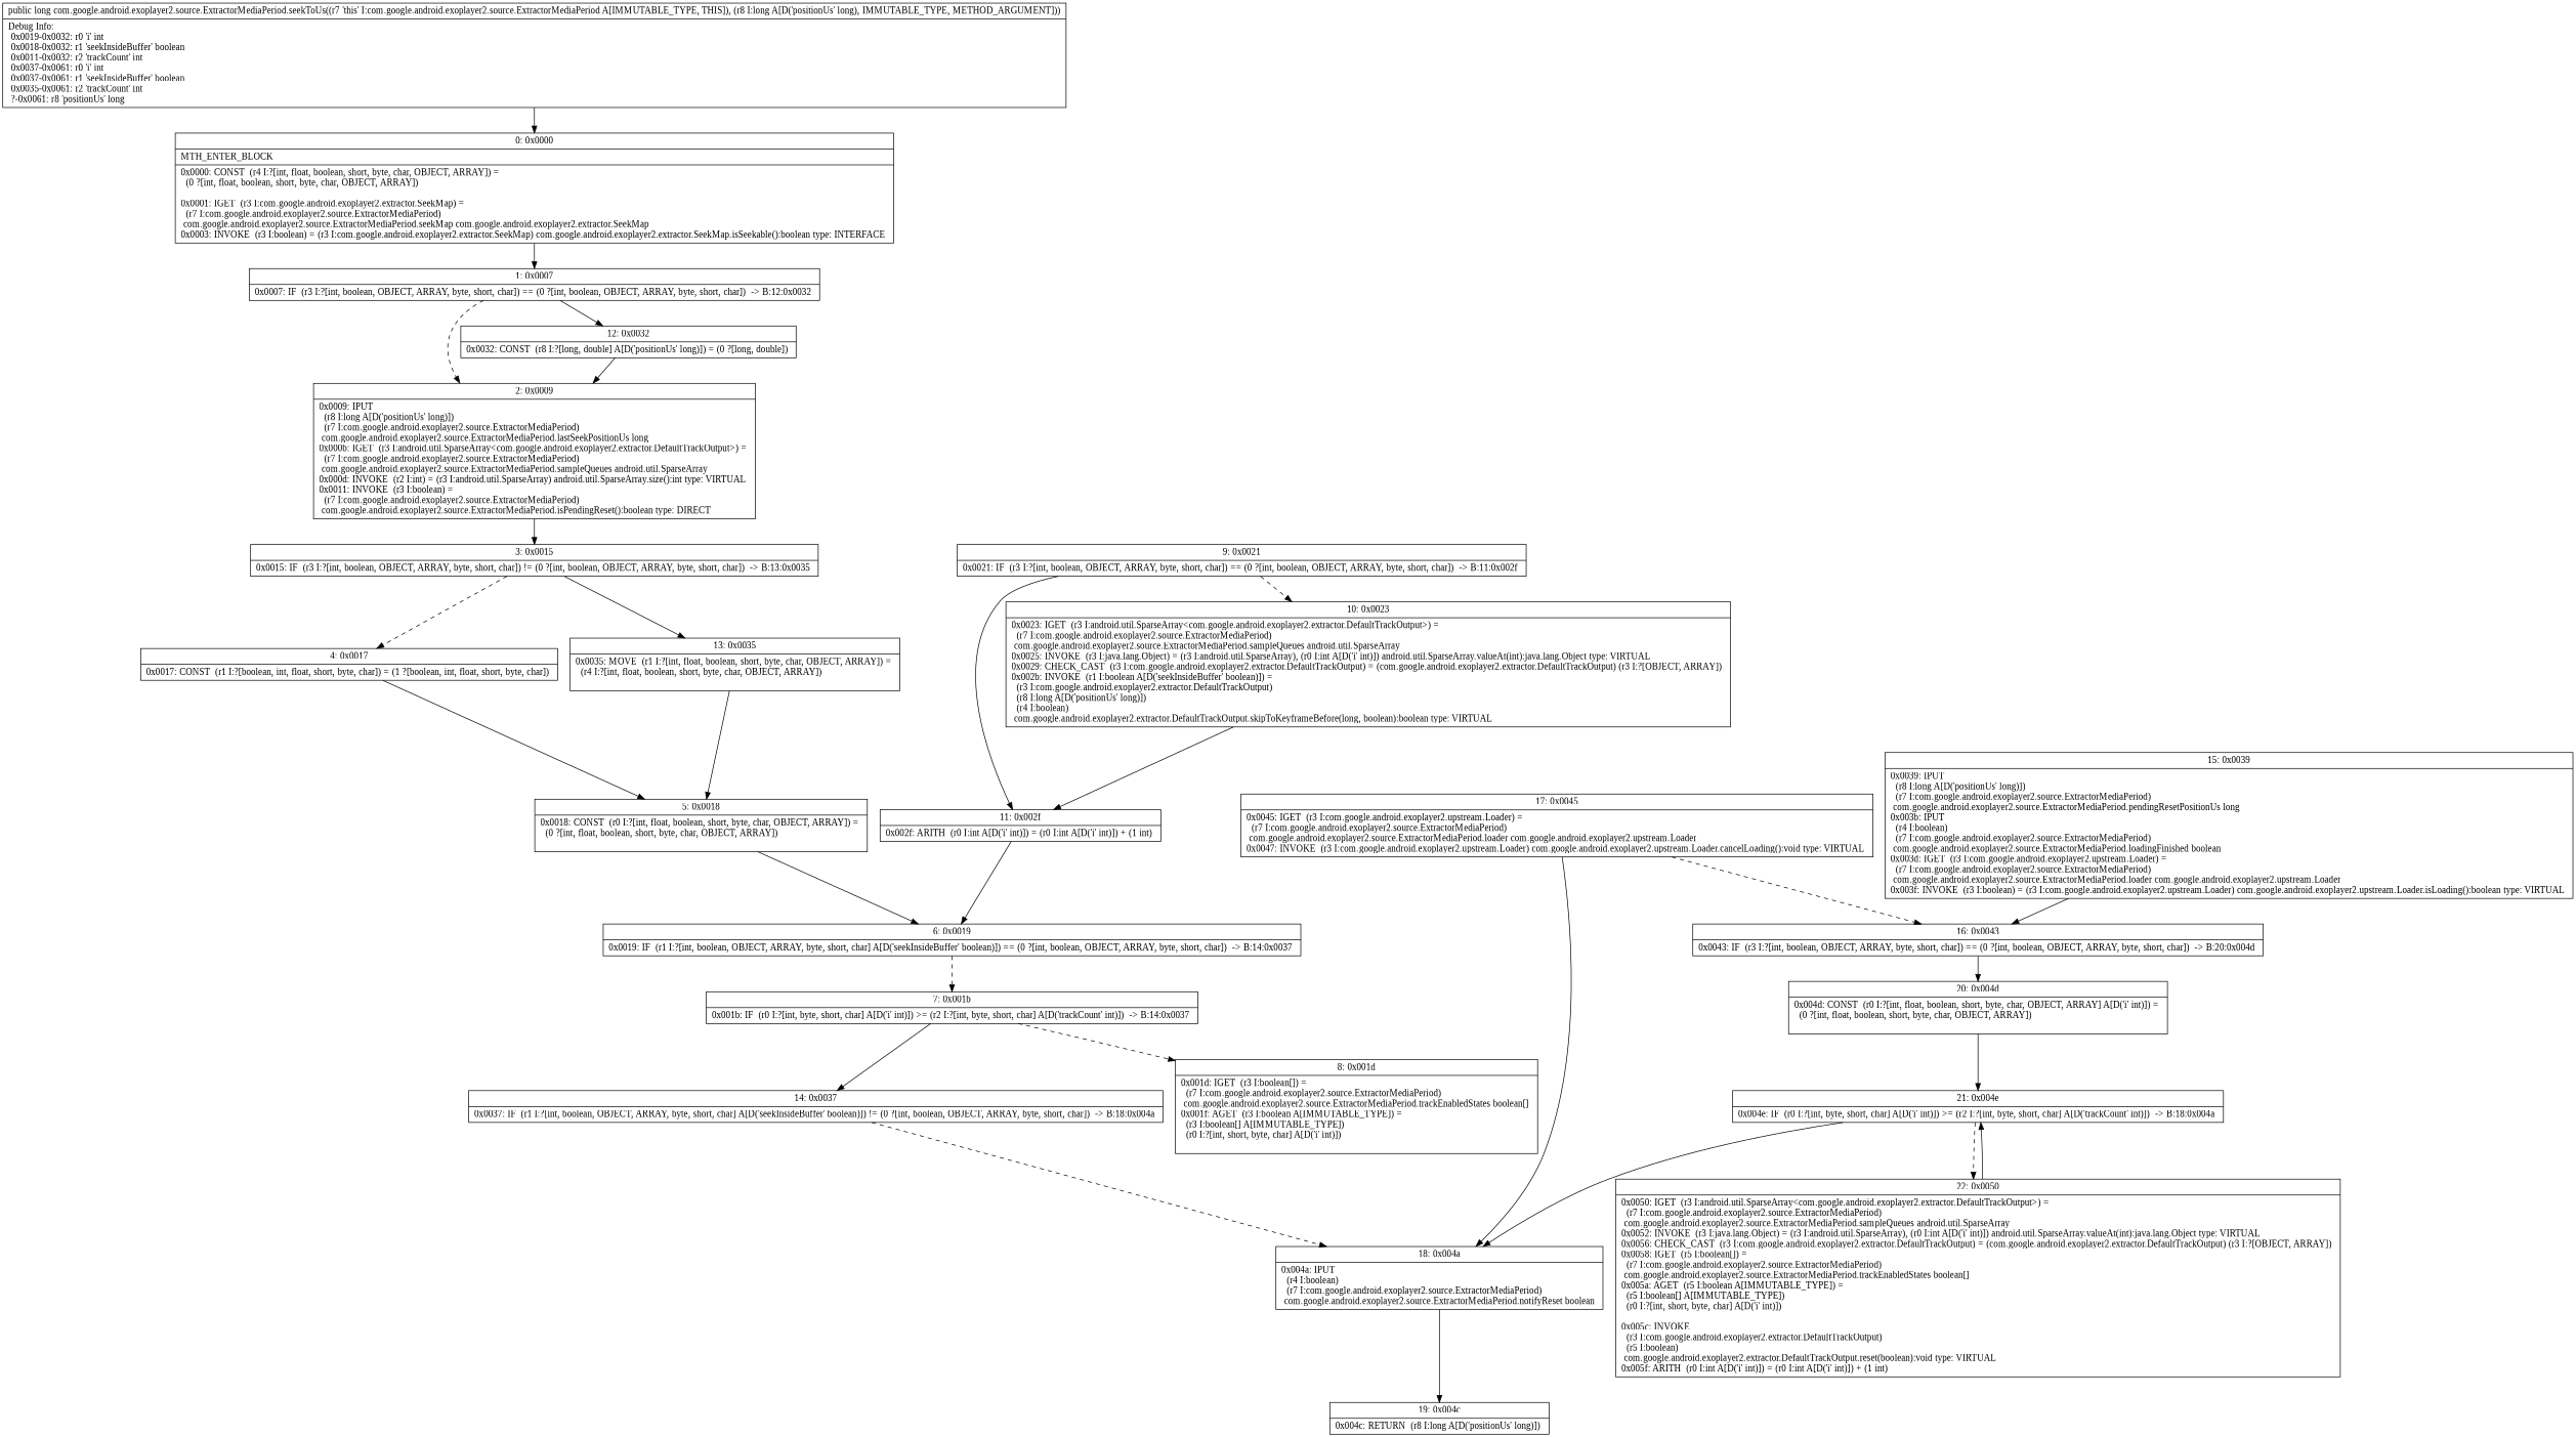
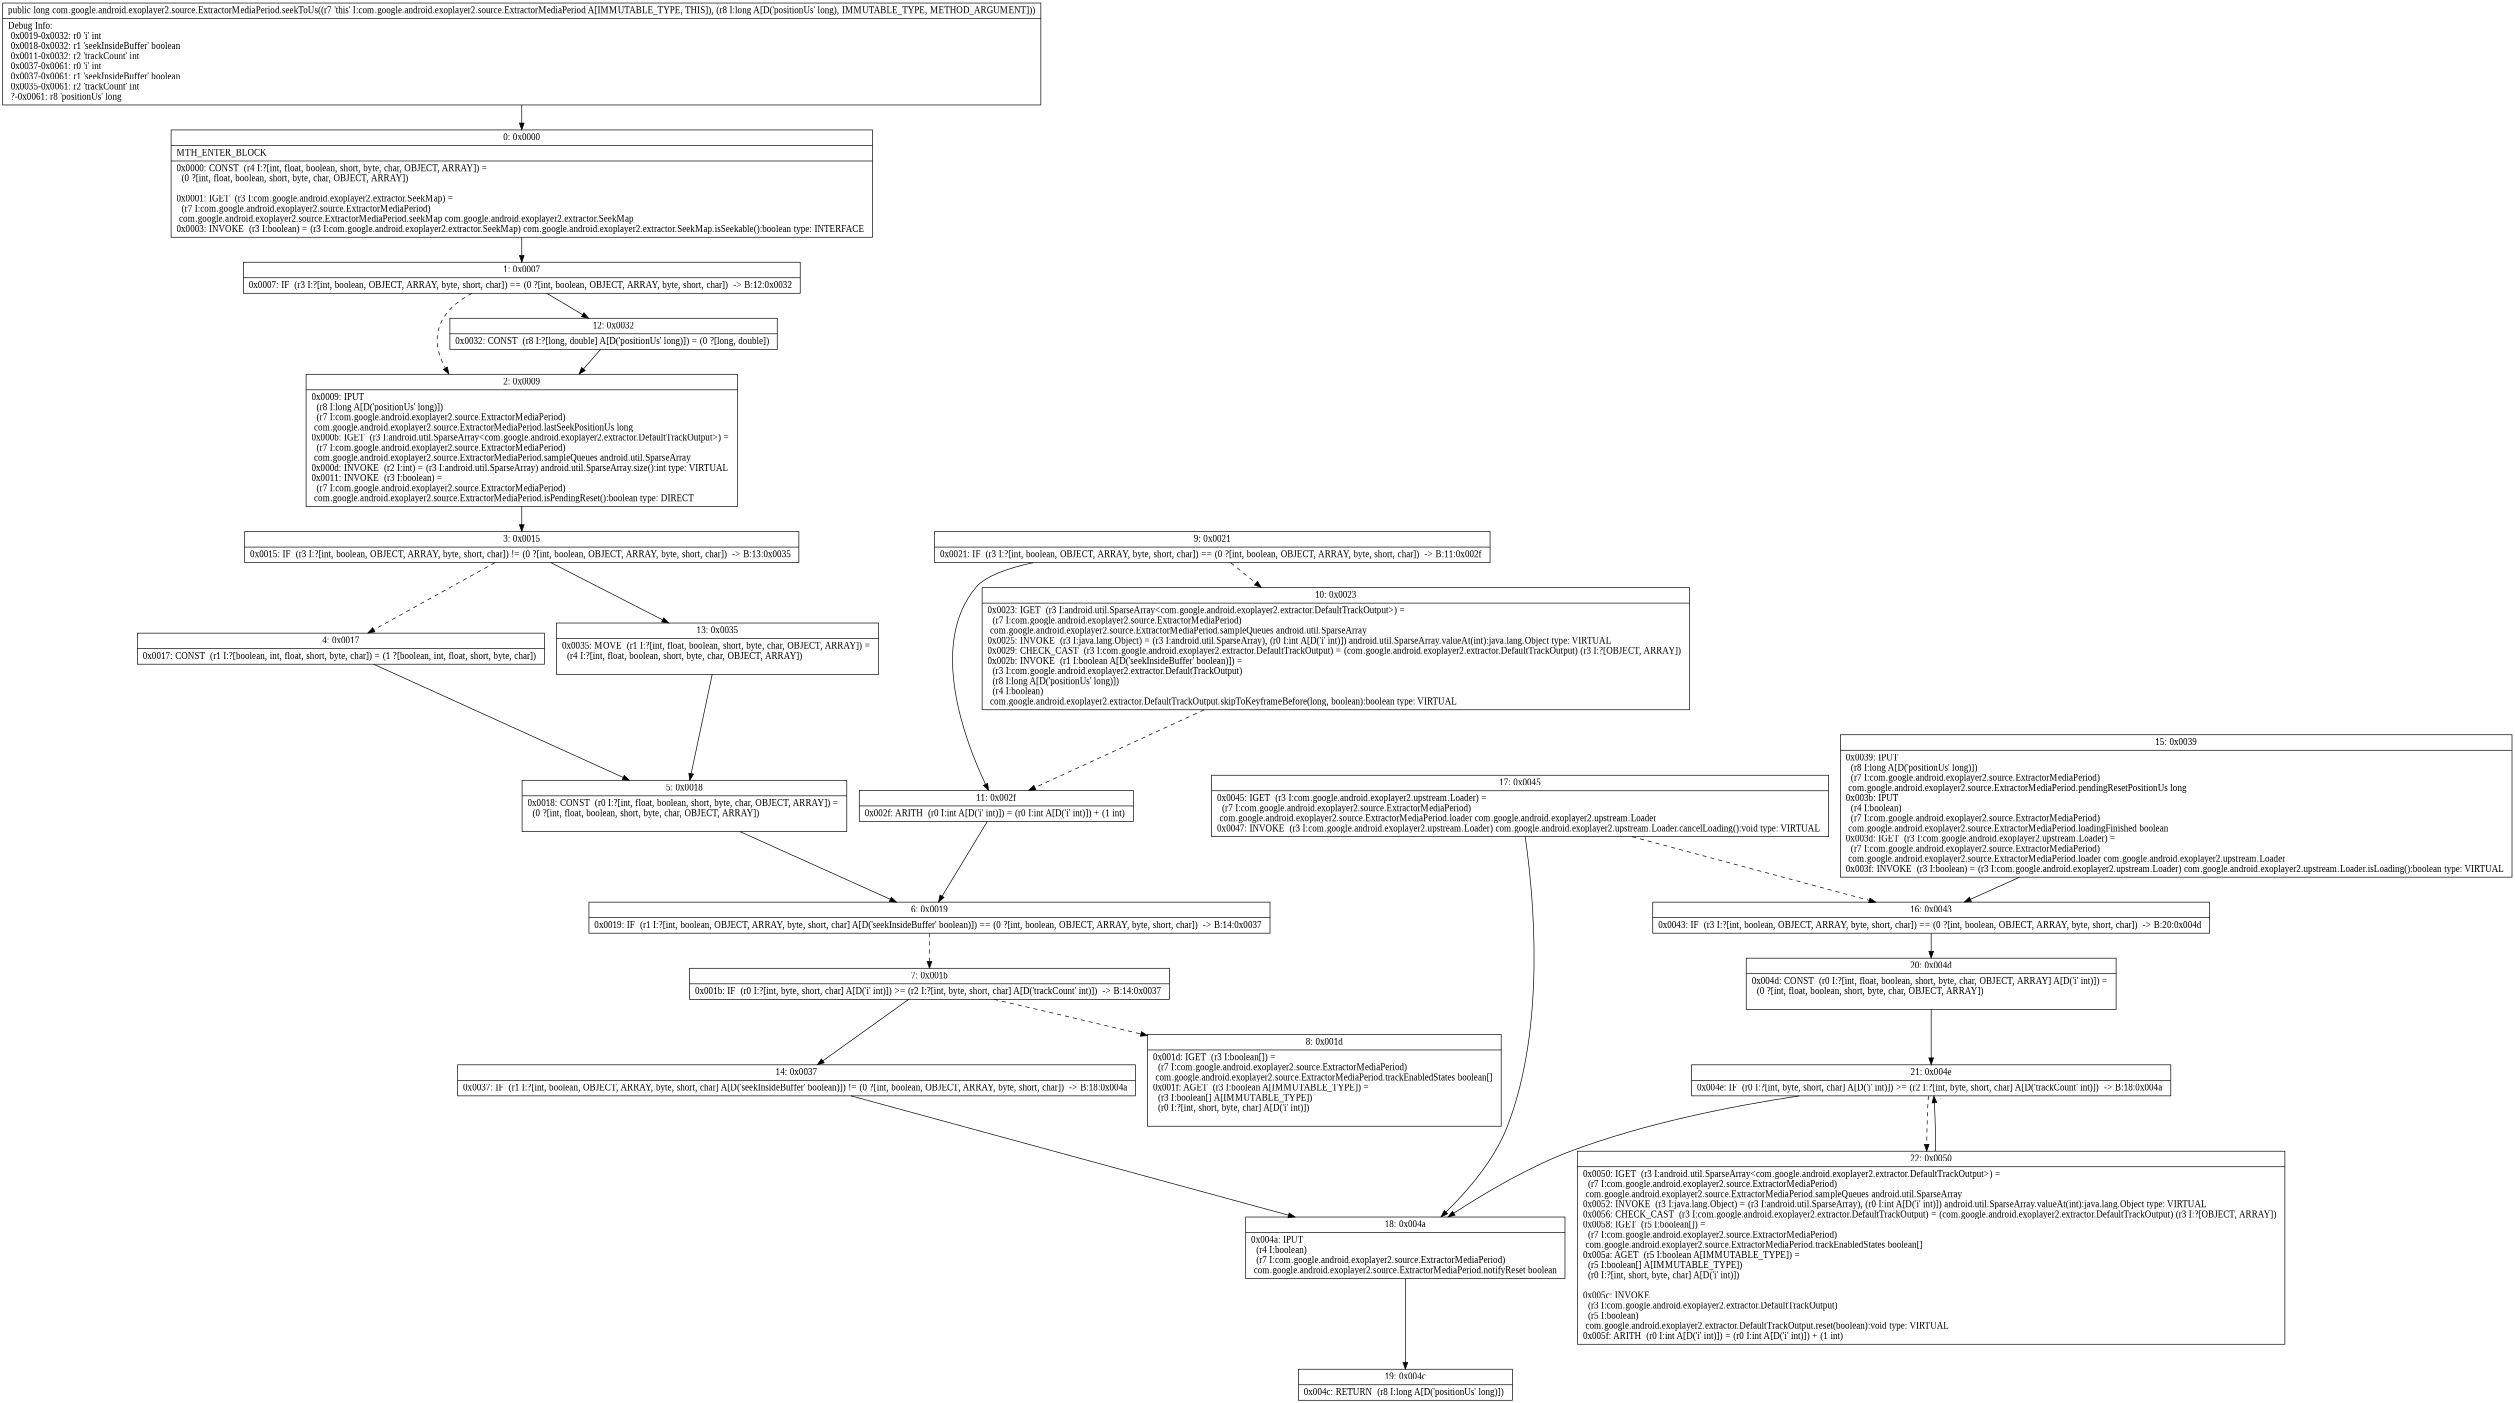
  digraph {
    fontname="Liberation Serif"
    node [fontname="Liberation Serif" shape=record]
    edge [fontname="Liberation Serif"]
    n1 [label="{0\:\ 0x0000|MTH_ENTER_BLOCK\l|0x0000: CONST  (r4 I:?[int, float, boolean, short, byte, char, OBJECT, ARRAY]) = \l  (0 ?[int, float, boolean, short, byte, char, OBJECT, ARRAY])\l \l0x0001: IGET  (r3 I:com.google.android.exoplayer2.extractor.SeekMap) = \l  (r7 I:com.google.android.exoplayer2.source.ExtractorMediaPeriod)\l com.google.android.exoplayer2.source.ExtractorMediaPeriod.seekMap com.google.android.exoplayer2.extractor.SeekMap \l0x0003: INVOKE  (r3 I:boolean) = (r3 I:com.google.android.exoplayer2.extractor.SeekMap) com.google.android.exoplayer2.extractor.SeekMap.isSeekable():boolean type: INTERFACE \l}"]
    n2 [label="{1\:\ 0x0007|0x0007: IF  (r3 I:?[int, boolean, OBJECT, ARRAY, byte, short, char]) == (0 ?[int, boolean, OBJECT, ARRAY, byte, short, char])  \-\> B:12:0x0032 \l}"]
    n3 [label="{2\:\ 0x0009|0x0009: IPUT  \l  (r8 I:long A[D('positionUs' long)])\l  (r7 I:com.google.android.exoplayer2.source.ExtractorMediaPeriod)\l com.google.android.exoplayer2.source.ExtractorMediaPeriod.lastSeekPositionUs long \l0x000b: IGET  (r3 I:android.util.SparseArray\<com.google.android.exoplayer2.extractor.DefaultTrackOutput\>) = \l  (r7 I:com.google.android.exoplayer2.source.ExtractorMediaPeriod)\l com.google.android.exoplayer2.source.ExtractorMediaPeriod.sampleQueues android.util.SparseArray \l0x000d: INVOKE  (r2 I:int) = (r3 I:android.util.SparseArray) android.util.SparseArray.size():int type: VIRTUAL \l0x0011: INVOKE  (r3 I:boolean) = \l  (r7 I:com.google.android.exoplayer2.source.ExtractorMediaPeriod)\l com.google.android.exoplayer2.source.ExtractorMediaPeriod.isPendingReset():boolean type: DIRECT \l}"]
    n4 [label="{12\:\ 0x0032|0x0032: CONST  (r8 I:?[long, double] A[D('positionUs' long)]) = (0 ?[long, double]) \l}"]
    n5 [label="{3\:\ 0x0015|0x0015: IF  (r3 I:?[int, boolean, OBJECT, ARRAY, byte, short, char]) != (0 ?[int, boolean, OBJECT, ARRAY, byte, short, char])  \-\> B:13:0x0035 \l}"]
    n6 [label="{4\:\ 0x0017|0x0017: CONST  (r1 I:?[boolean, int, float, short, byte, char]) = (1 ?[boolean, int, float, short, byte, char]) \l}"]
    n7 [label="{13\:\ 0x0035|0x0035: MOVE  (r1 I:?[int, float, boolean, short, byte, char, OBJECT, ARRAY]) = \l  (r4 I:?[int, float, boolean, short, byte, char, OBJECT, ARRAY])\l \l}"]
    n8 [label="{5\:\ 0x0018|0x0018: CONST  (r0 I:?[int, float, boolean, short, byte, char, OBJECT, ARRAY]) = \l  (0 ?[int, float, boolean, short, byte, char, OBJECT, ARRAY])\l \l}"]
    n9 [label="{6\:\ 0x0019|0x0019: IF  (r1 I:?[int, boolean, OBJECT, ARRAY, byte, short, char] A[D('seekInsideBuffer' boolean)]) == (0 ?[int, boolean, OBJECT, ARRAY, byte, short, char])  \-\> B:14:0x0037 \l}"]
    n10 [label="{7\:\ 0x001b|0x001b: IF  (r0 I:?[int, byte, short, char] A[D('i' int)]) \>= (r2 I:?[int, byte, short, char] A[D('trackCount' int)])  \-\> B:14:0x0037 \l}"]
    n11 [label="{14\:\ 0x0037|0x0037: IF  (r1 I:?[int, boolean, OBJECT, ARRAY, byte, short, char] A[D('seekInsideBuffer' boolean)]) != (0 ?[int, boolean, OBJECT, ARRAY, byte, short, char])  \-\> B:18:0x004a \l}"]
    n12 [label="{8\:\ 0x001d|0x001d: IGET  (r3 I:boolean[]) = \l  (r7 I:com.google.android.exoplayer2.source.ExtractorMediaPeriod)\l com.google.android.exoplayer2.source.ExtractorMediaPeriod.trackEnabledStates boolean[] \l0x001f: AGET  (r3 I:boolean A[IMMUTABLE_TYPE]) = \l  (r3 I:boolean[] A[IMMUTABLE_TYPE])\l  (r0 I:?[int, short, byte, char] A[D('i' int)])\l \l}"]
    n13 [label="{18\:\ 0x004a|0x004a: IPUT  \l  (r4 I:boolean)\l  (r7 I:com.google.android.exoplayer2.source.ExtractorMediaPeriod)\l com.google.android.exoplayer2.source.ExtractorMediaPeriod.notifyReset boolean \l}"]
    n14 [label="{9\:\ 0x0021|0x0021: IF  (r3 I:?[int, boolean, OBJECT, ARRAY, byte, short, char]) == (0 ?[int, boolean, OBJECT, ARRAY, byte, short, char])  \-\> B:11:0x002f \l}"]
    n15 [label="{10\:\ 0x0023|0x0023: IGET  (r3 I:android.util.SparseArray\<com.google.android.exoplayer2.extractor.DefaultTrackOutput\>) = \l  (r7 I:com.google.android.exoplayer2.source.ExtractorMediaPeriod)\l com.google.android.exoplayer2.source.ExtractorMediaPeriod.sampleQueues android.util.SparseArray \l0x0025: INVOKE  (r3 I:java.lang.Object) = (r3 I:android.util.SparseArray), (r0 I:int A[D('i' int)]) android.util.SparseArray.valueAt(int):java.lang.Object type: VIRTUAL \l0x0029: CHECK_CAST  (r3 I:com.google.android.exoplayer2.extractor.DefaultTrackOutput) = (com.google.android.exoplayer2.extractor.DefaultTrackOutput) (r3 I:?[OBJECT, ARRAY]) \l0x002b: INVOKE  (r1 I:boolean A[D('seekInsideBuffer' boolean)]) = \l  (r3 I:com.google.android.exoplayer2.extractor.DefaultTrackOutput)\l  (r8 I:long A[D('positionUs' long)])\l  (r4 I:boolean)\l com.google.android.exoplayer2.extractor.DefaultTrackOutput.skipToKeyframeBefore(long, boolean):boolean type: VIRTUAL \l}"]
    n16 [label="{11\:\ 0x002f|0x002f: ARITH  (r0 I:int A[D('i' int)]) = (r0 I:int A[D('i' int)]) + (1 int) \l}"]
    n17 [label="{15\:\ 0x0039|0x0039: IPUT  \l  (r8 I:long A[D('positionUs' long)])\l  (r7 I:com.google.android.exoplayer2.source.ExtractorMediaPeriod)\l com.google.android.exoplayer2.source.ExtractorMediaPeriod.pendingResetPositionUs long \l0x003b: IPUT  \l  (r4 I:boolean)\l  (r7 I:com.google.android.exoplayer2.source.ExtractorMediaPeriod)\l com.google.android.exoplayer2.source.ExtractorMediaPeriod.loadingFinished boolean \l0x003d: IGET  (r3 I:com.google.android.exoplayer2.upstream.Loader) = \l  (r7 I:com.google.android.exoplayer2.source.ExtractorMediaPeriod)\l com.google.android.exoplayer2.source.ExtractorMediaPeriod.loader com.google.android.exoplayer2.upstream.Loader \l0x003f: INVOKE  (r3 I:boolean) = (r3 I:com.google.android.exoplayer2.upstream.Loader) com.google.android.exoplayer2.upstream.Loader.isLoading():boolean type: VIRTUAL \l}"]
    n18 [label="{16\:\ 0x0043|0x0043: IF  (r3 I:?[int, boolean, OBJECT, ARRAY, byte, short, char]) == (0 ?[int, boolean, OBJECT, ARRAY, byte, short, char])  \-\> B:20:0x004d \l}"]
    n19 [label="{19\:\ 0x004c|0x004c: RETURN  (r8 I:long A[D('positionUs' long)]) \l}"]
    n20 [label="{20\:\ 0x004d|0x004d: CONST  (r0 I:?[int, float, boolean, short, byte, char, OBJECT, ARRAY] A[D('i' int)]) = \l  (0 ?[int, float, boolean, short, byte, char, OBJECT, ARRAY])\l \l}"]
    n21 [label="{17\:\ 0x0045|0x0045: IGET  (r3 I:com.google.android.exoplayer2.upstream.Loader) = \l  (r7 I:com.google.android.exoplayer2.source.ExtractorMediaPeriod)\l com.google.android.exoplayer2.source.ExtractorMediaPeriod.loader com.google.android.exoplayer2.upstream.Loader \l0x0047: INVOKE  (r3 I:com.google.android.exoplayer2.upstream.Loader) com.google.android.exoplayer2.upstream.Loader.cancelLoading():void type: VIRTUAL \l}"]
    n22 [label="{21\:\ 0x004e|0x004e: IF  (r0 I:?[int, byte, short, char] A[D('i' int)]) \>= (r2 I:?[int, byte, short, char] A[D('trackCount' int)])  \-\> B:18:0x004a \l}"]
    n23 [label="{22\:\ 0x0050|0x0050: IGET  (r3 I:android.util.SparseArray\<com.google.android.exoplayer2.extractor.DefaultTrackOutput\>) = \l  (r7 I:com.google.android.exoplayer2.source.ExtractorMediaPeriod)\l com.google.android.exoplayer2.source.ExtractorMediaPeriod.sampleQueues android.util.SparseArray \l0x0052: INVOKE  (r3 I:java.lang.Object) = (r3 I:android.util.SparseArray), (r0 I:int A[D('i' int)]) android.util.SparseArray.valueAt(int):java.lang.Object type: VIRTUAL \l0x0056: CHECK_CAST  (r3 I:com.google.android.exoplayer2.extractor.DefaultTrackOutput) = (com.google.android.exoplayer2.extractor.DefaultTrackOutput) (r3 I:?[OBJECT, ARRAY]) \l0x0058: IGET  (r5 I:boolean[]) = \l  (r7 I:com.google.android.exoplayer2.source.ExtractorMediaPeriod)\l com.google.android.exoplayer2.source.ExtractorMediaPeriod.trackEnabledStates boolean[] \l0x005a: AGET  (r5 I:boolean A[IMMUTABLE_TYPE]) = \l  (r5 I:boolean[] A[IMMUTABLE_TYPE])\l  (r0 I:?[int, short, byte, char] A[D('i' int)])\l \l0x005c: INVOKE  \l  (r3 I:com.google.android.exoplayer2.extractor.DefaultTrackOutput)\l  (r5 I:boolean)\l com.google.android.exoplayer2.extractor.DefaultTrackOutput.reset(boolean):void type: VIRTUAL \l0x005f: ARITH  (r0 I:int A[D('i' int)]) = (r0 I:int A[D('i' int)]) + (1 int) \l}"]
    n24 [label="{public long com.google.android.exoplayer2.source.ExtractorMediaPeriod.seekToUs((r7 'this' I:com.google.android.exoplayer2.source.ExtractorMediaPeriod A[IMMUTABLE_TYPE, THIS]), (r8 I:long A[D('positionUs' long), IMMUTABLE_TYPE, METHOD_ARGUMENT]))  | Debug Info:\l  0x0019\-0x0032: r0 'i' int\l  0x0018\-0x0032: r1 'seekInsideBuffer' boolean\l  0x0011\-0x0032: r2 'trackCount' int\l  0x0037\-0x0061: r0 'i' int\l  0x0037\-0x0061: r1 'seekInsideBuffer' boolean\l  0x0035\-0x0061: r2 'trackCount' int\l  ?\-0x0061: r8 'positionUs' long\l}"]
    n1 -> n2
    n2 -> n3 [style=dashed]
    n2 -> n4
    n3 -> n5
    n4 -> n3
    n5 -> n6 [style=dashed]
    n5 -> n7
    n6 -> n8
    n7 -> n8
    n8 -> n9
    n9 -> n10 [style=dashed]
    n10 -> n11
    n10 -> n12 [style=dashed]
-   n11 -> n13 [style=dashed]
+   n11 -> n13
    n13 -> n19
    n14 -> n15 [style=dashed]
    n14 -> n16
-   n15 -> n16
+   n15 -> n16 [style=dashed]
    n16 -> n9
    n17 -> n18
    n18 -> n20
    n20 -> n22
    n21 -> n13
    n21 -> n18 [style=dashed]
    n22 -> n13
    n22 -> n23 [style=dashed]
    n23 -> n22
    n24 -> n1
  }
